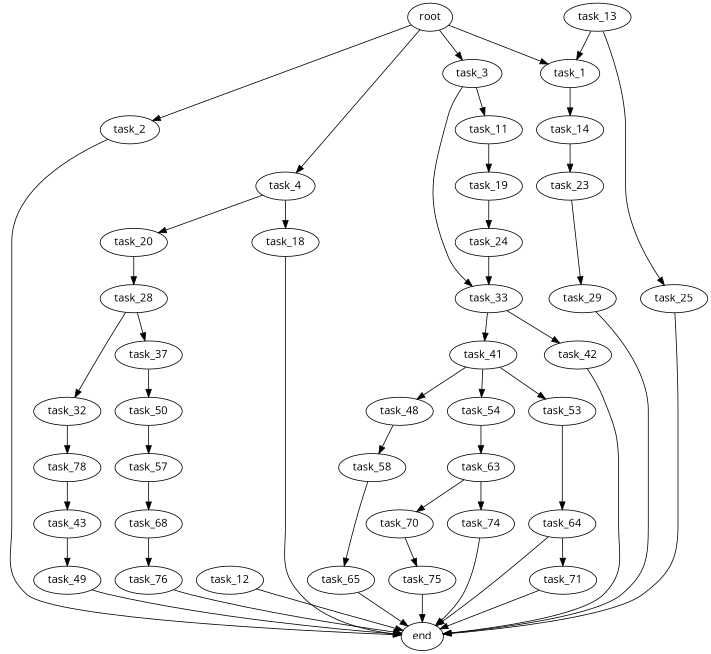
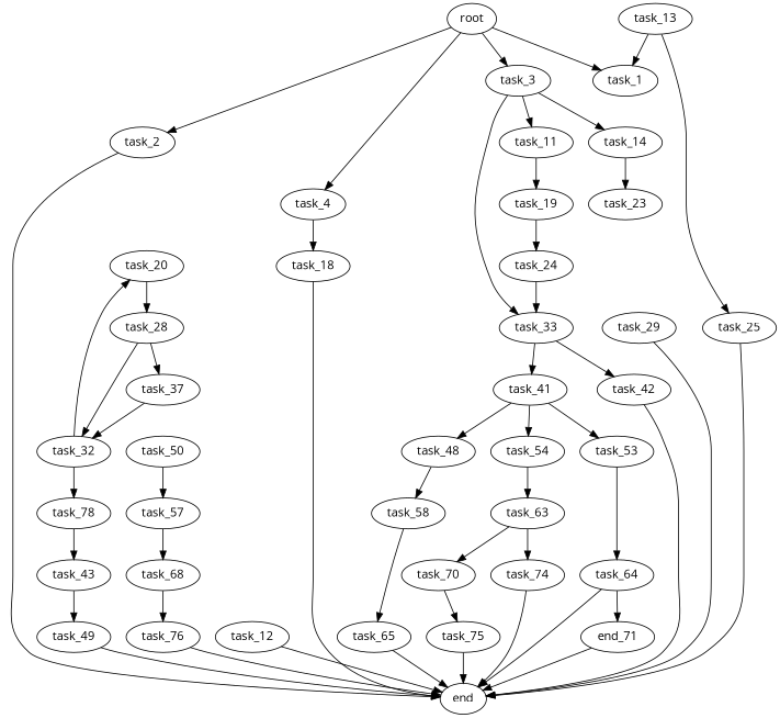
  digraph {
    fontname="Open Sans"
    node [fontname="Open Sans"]
    edge [fontname="Open Sans"]
    root
    task_1
    task_2
    task_3
    task_4
    end
    task_11
    task_14
    task_33
    task_18
    task_20
    task_13
    task_25
    task_19
    task_12
    task_23
    task_28
    task_24
    task_29
    task_32
    task_37
    task_41
    task_42
    n24 [label=task_78]
    task_50
    task_43
    task_48
    task_53
    task_54
    task_57
    task_49
    task_58
    task_64
    task_63
    task_65
    task_68
-   task_71
+   task_71 [label=end_71]
    task_70
    task_74
    task_76
    task_75
    root -> task_1
    root -> task_2
    root -> task_3
    root -> task_4
    task_2 -> end
    task_3 -> task_11
-   task_1 -> task_14
+   task_3 -> task_14
    task_3 -> task_33
    task_4 -> task_18
-   task_4 -> task_20
+   task_32 -> task_20
    task_11 -> task_19
    task_14 -> task_23
    task_33 -> task_41
    task_33 -> task_42
    task_18 -> end
    task_20 -> task_28
    task_13 -> task_1
    task_13 -> task_25
    task_25 -> end
    task_19 -> task_24
    task_12 -> end
-   task_23 -> task_29
    task_28 -> task_32
    task_28 -> task_37
    task_24 -> task_33
    task_29 -> end
    task_32 -> n24
-   task_37 -> task_50
+   task_37 -> task_32
    task_41 -> task_48
    task_41 -> task_53
    task_41 -> task_54
    task_42 -> end
    n24 -> task_43
    task_50 -> task_57
    task_43 -> task_49
    task_48 -> task_58
    task_53 -> task_64
    task_54 -> task_63
    task_57 -> task_68
    task_49 -> end
    task_58 -> task_65
    task_64 -> end
    task_64 -> task_71
    task_63 -> task_70
    task_63 -> task_74
    task_65 -> end
    task_68 -> task_76
    task_71 -> end
    task_70 -> task_75
    task_74 -> end
    task_76 -> end
    task_75 -> end
  }
